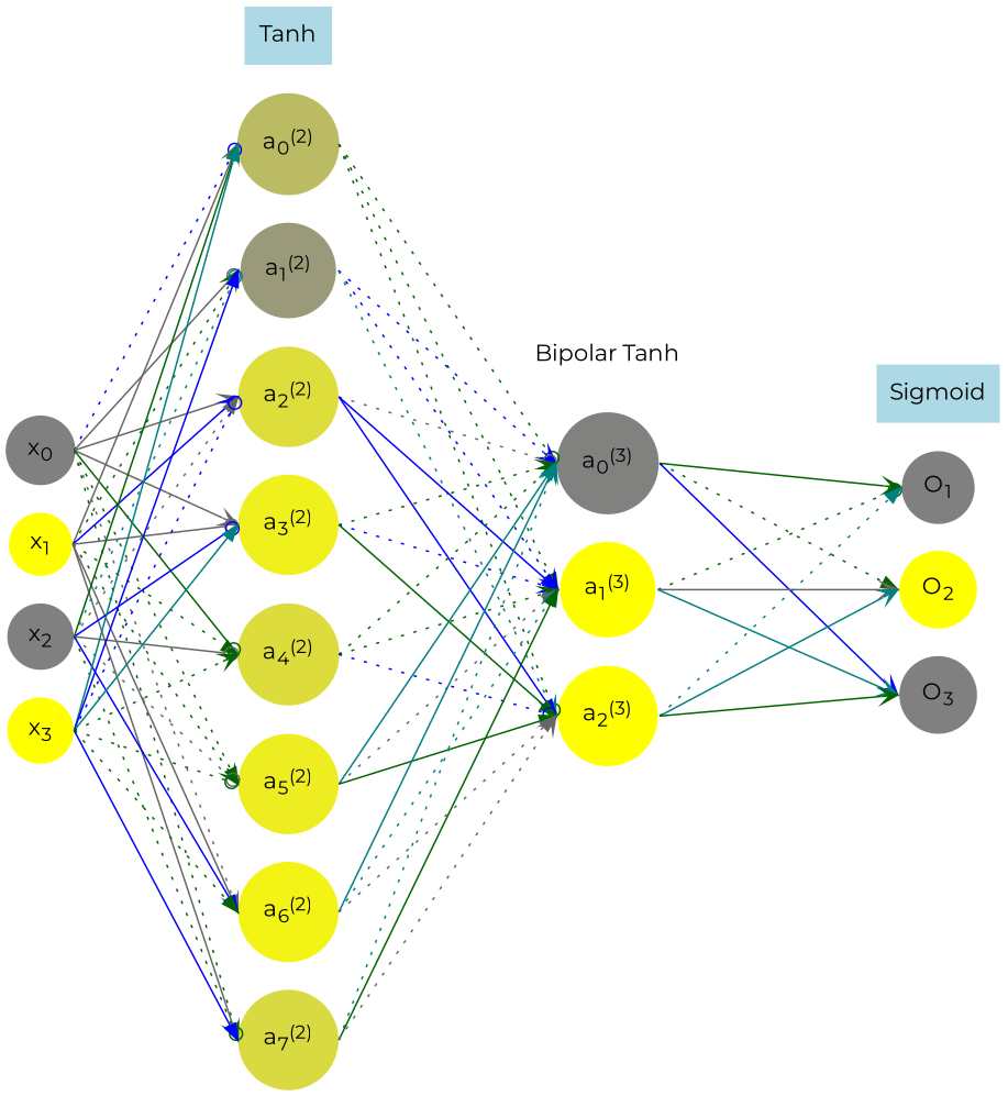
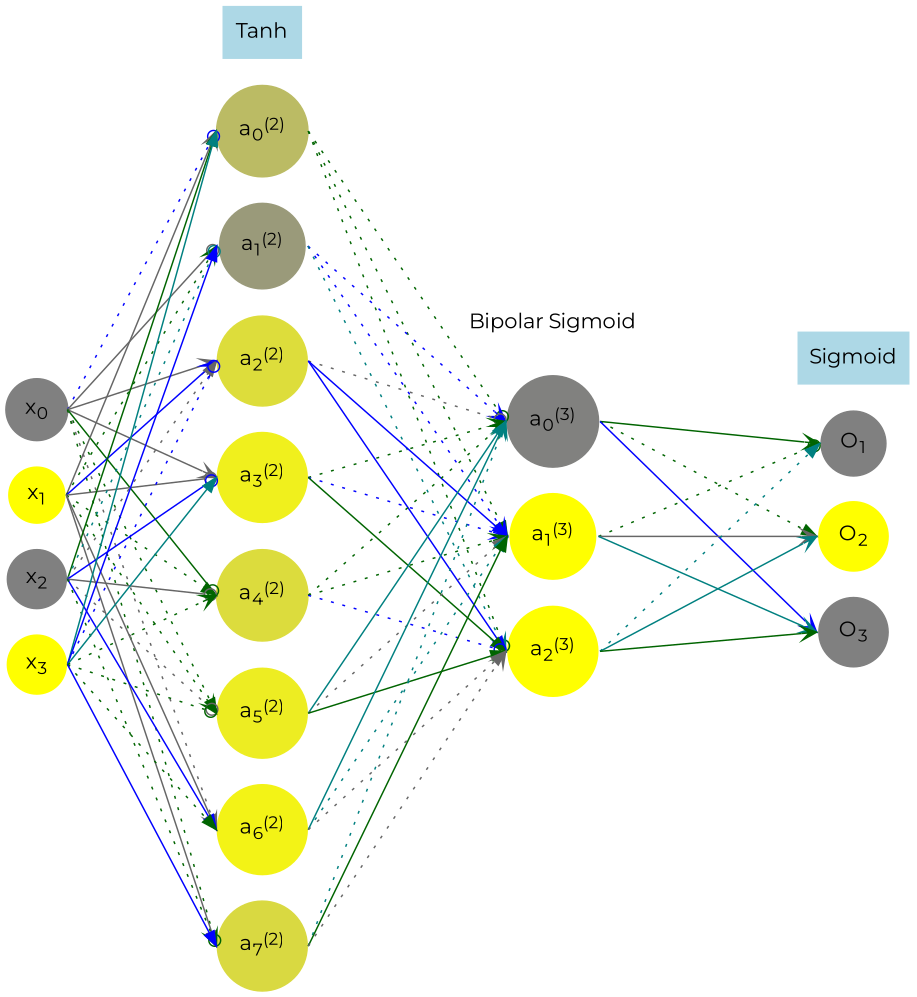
  digraph {
    rankdir=LR
    ranksep=1.4
    splines=false
    fontname=Montserrat
    node [color="0.1667, 0.0, 0.5" fillcolor="0.1667, 0.0, 0.5" shape=circle style=filled fontname=Montserrat]
    edge [headport=w style=dotted tailport=e fontname=Montserrat color=darkgreen arrowhead=vee]
    n1 [label=<x<sub>0</sub>>]
    n2 [color="0.1667, 1.0, 1.0" fillcolor="0.1667, 1.0, 1.0" label=<x<sub>1</sub>>]
    n3 [label=<x<sub>2</sub>>]
    n4 [color="0.1667, 1.0, 1.0" fillcolor="0.1667, 1.0, 1.0" label=<x<sub>3</sub>>]
    n5 [color="0.1667, 0.465288, 0.732644" fillcolor="0.1667, 0.465288, 0.732644" label=<a<sub>0</sub><sup>(2)</sup>>]
    n6 [color="0.1667, 0.207235, 0.603617" fillcolor="0.1667, 0.207235, 0.603617" label=<a<sub>1</sub><sup>(2)</sup>>]
    n7 [color="0.1667, 0.734135, 0.867068" fillcolor="0.1667, 0.734135, 0.867068" label=<a<sub>2</sub><sup>(2)</sup>>]
    n8 [color="0.1667, 0.875347, 0.937673" fillcolor="0.1667, 0.875347, 0.937673" label=<a<sub>3</sub><sup>(2)</sup>>]
    n9 [color="0.1667, 0.723400, 0.861700" fillcolor="0.1667, 0.723400, 0.861700" label=<a<sub>4</sub><sup>(2)</sup>>]
    n10 [color="0.1667, 0.853353, 0.926677" fillcolor="0.1667, 0.853353, 0.926677" label=<a<sub>5</sub><sup>(2)</sup>>]
    n11 [color="0.1667, 0.905853, 0.952927" fillcolor="0.1667, 0.905853, 0.952927" label=<a<sub>6</sub><sup>(2)</sup>>]
    n12 [color="0.1667, 0.696759, 0.848379" fillcolor="0.1667, 0.696759, 0.848379" label=<a<sub>7</sub><sup>(2)</sup>>]
    n13 [color="0.1667, 0.012740, 0.506370" fillcolor="0.1667, 0.012740, 0.506370" label=<a<sub>0</sub><sup>(3)</sup>>]
    n14 [color="0.1667, 0.998167, 0.999083" fillcolor="0.1667, 0.998167, 0.999083" label=<a<sub>1</sub><sup>(3)</sup>>]
    n15 [color="0.1667, 0.995441, 0.997721" fillcolor="0.1667, 0.995441, 0.997721" label=<a<sub>2</sub><sup>(3)</sup>>]
    n16 [label=<O<sub>1</sub>>]
    n17 [color="0.1667, 1.0, 1.0" fillcolor="0.1667, 1.0, 1.0" label=<O<sub>2</sub>>]
    n18 [label=<O<sub>3</sub>>]
    n19 [label=Tanh shape=plaintext fillcolor=lightblue color=""]
-   n20 [label="Bipolar Tanh" shape=plaintext fillcolor=white color=""]
+   n20 [label="Bipolar Sigmoid" shape=plaintext fillcolor=white color=""]
    n21 [label=Sigmoid shape=plaintext fillcolor=lightblue color=""]
    subgraph sub_1 {
      n1
    }
    subgraph sub_2 {
      n2
    }
    subgraph sub_3 {
      n3
    }
    subgraph sub_4 {
      n4
    }
    subgraph sub_5 {
      n5
    }
    subgraph sub_6 {
      n6
    }
    subgraph sub_7 {
      n7
    }
    subgraph sub_8 {
      n8
    }
    subgraph sub_9 {
      n9
    }
    subgraph sub_10 {
      n10
    }
    subgraph sub_11 {
      n11
    }
    subgraph sub_12 {
      n12
    }
    subgraph sub_13 {
      n13
    }
    subgraph sub_14 {
      n14
    }
    subgraph sub_15 {
      n15
    }
    subgraph sub_16 {
      n16
    }
    subgraph sub_17 {
      n17
    }
    subgraph sub_18 {
      n18
    }
    subgraph sub_19 {
      rank=same
      n1
      n2
      n3
      n4
    }
    subgraph sub_20 {
      rank=same
      n5
      n6
      n7
      n8
      n9
      n10
      n11
      n12
    }
    subgraph sub_21 {
      rank=same
      n13
      n14
      n15
    }
    subgraph sub_22 {
      rank=same
      n16
      n17
      n18
    }
    subgraph sub_23 {
      rank=same
      n5
      n19
    }
    subgraph sub_24 {
      rank=same
      n13
      n20
    }
    subgraph sub_25 {
      rank=same
      n16
      n21
    }
    n1 -> n2 [style=invis color="" arrowhead=""]
    n1 -> n5 [color=blue arrowhead=odot]
    n1 -> n6 [style=solid color=gray40 arrowhead=odot]
    n1 -> n7 [style=solid color=gray40]
    n1 -> n8 [style=solid color=gray40]
    n1 -> n9 [style=solid arrowhead=odot]
    n1 -> n10 [arrowhead=normal]
    n1 -> n11 [color=gray40 arrowhead=normal]
    n1 -> n12 [arrowhead=odot]
    n2 -> n3 [style=invis color="" arrowhead=""]
    n2 -> n5 [style=solid color=gray40]
    n2 -> n6
    n2 -> n7 [style=solid color=blue]
    n2 -> n8 [style=solid color=gray40 arrowhead=odot]
    n2 -> n9 [arrowhead=normal]
    n2 -> n10
    n2 -> n11 [style=solid color=gray40]
    n2 -> n12 [style=solid color=gray40 arrowhead=normal]
    n3 -> n4 [style=invis color="" arrowhead=""]
    n3 -> n5 [style=solid arrowhead=normal]
    n3 -> n6 [color=teal arrowhead=odot]
    n3 -> n7 [color=gray40 arrowhead=normal]
    n3 -> n8 [style=solid color=blue arrowhead=odot]
    n3 -> n9 [style=solid color=gray40 arrowhead=odot]
    n3 -> n10 [color=gray40 arrowhead=odot]
    n3 -> n11 [style=solid color=blue arrowhead=normal]
    n3 -> n12
    n4 -> n5 [style=solid color=teal arrowhead=normal]
    n4 -> n6 [style=solid color=blue arrowhead=normal]
    n4 -> n7 [color=blue arrowhead=odot]
    n4 -> n8 [style=solid color=teal arrowhead=normal]
    n4 -> n9
    n4 -> n10 [arrowhead=odot]
    n4 -> n11 [arrowhead=normal]
    n4 -> n12 [style=solid color=blue arrowhead=normal]
    n5 -> n6 [style=invis color="" arrowhead=""]
    n5 -> n13 [arrowhead=odot]
    n5 -> n14 [arrowhead=normal]
    n5 -> n15 [arrowhead=odot]
    n6 -> n7 [style=invis color="" arrowhead=""]
    n6 -> n13 [color=blue]
    n6 -> n14 [color=blue]
    n6 -> n15 [color=teal]
    n7 -> n8 [style=invis color="" arrowhead=""]
    n7 -> n13 [color=gray40 arrowhead=odot]
    n7 -> n14 [style=solid color=blue arrowhead=normal]
    n7 -> n15 [style=solid color=blue arrowhead=normal]
    n8 -> n9 [style=invis color="" arrowhead=""]
    n8 -> n13
    n8 -> n14 [color=blue]
    n8 -> n15 [style=solid arrowhead=normal]
    n9 -> n10 [style=invis color="" arrowhead=""]
    n9 -> n13
    n9 -> n14
    n9 -> n15 [color=blue arrowhead=odot]
    n10 -> n11 [style=invis color="" arrowhead=""]
    n10 -> n13 [style=solid color=teal arrowhead=normal]
    n10 -> n14 [color=gray40 arrowhead=normal]
    n10 -> n15 [style=solid arrowhead=normal]
    n11 -> n12 [style=invis color="" arrowhead=""]
    n11 -> n13 [style=solid color=teal]
    n11 -> n14 [color=teal arrowhead=normal]
    n11 -> n15 [color=gray40 arrowhead=normal]
    n12 -> n13 [color=teal]
    n12 -> n14 [style=solid arrowhead=normal]
    n12 -> n15 [color=gray40]
    n13 -> n14 [style=invis color="" arrowhead=""]
    n13 -> n16 [style=solid]
    n13 -> n17 [arrowhead=normal]
    n13 -> n18 [style=solid color=blue]
    n14 -> n15 [style=invis color="" arrowhead=""]
    n14 -> n16 [arrowhead=odot]
    n14 -> n17 [style=solid color=gray40]
    n14 -> n18 [style=solid color=teal]
    n15 -> n16 [color=teal arrowhead=normal]
    n15 -> n17 [style=solid color=teal]
    n15 -> n18 [style=solid]
    n16 -> n17 [style=invis color="" arrowhead=""]
    n17 -> n18 [style=invis color="" arrowhead=""]
    n19 -> n5 [style=invis color="" arrowhead=""]
    n20 -> n13 [style=invis color="" arrowhead=""]
    n21 -> n16 [style=invis color="" arrowhead=""]
  }
